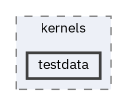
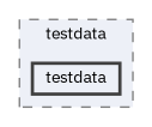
  digraph {
    compound=true
    fontname="IBM Plex Sans"
    n1 [color=grey25 fillcolor="#edf0f7" fontname="IBM Plex Sans" fontsize=10 height=0.2 label=testdata shape=box style="filled,bold" width=0.4]
    subgraph cluster_1 {
      bgcolor="#edf0f7"
      fontsize=10
-     label=kernels
+     label=testdata
      pencolor=grey50
      style="filled,dashed"
      n1
    }
  }
